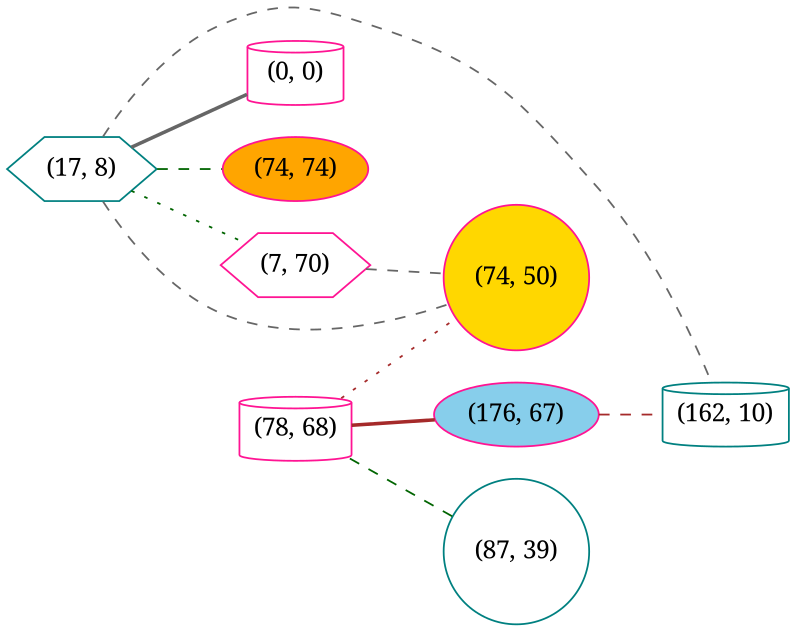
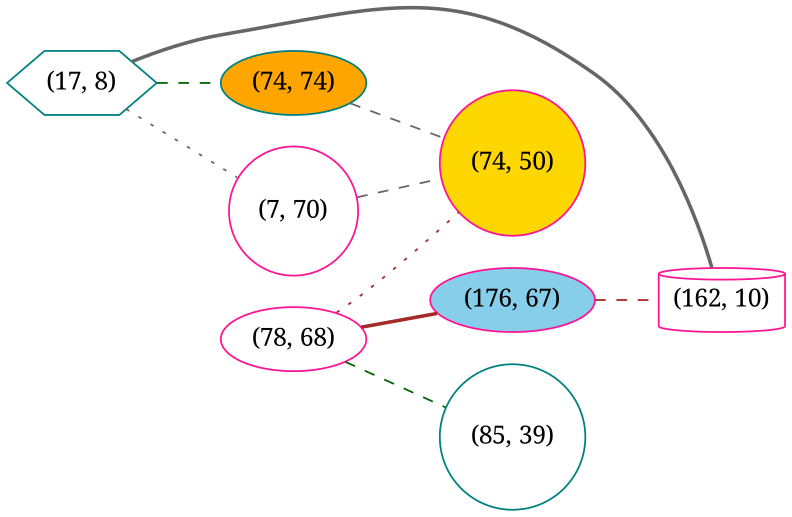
  graph {
    fontname="Noto Serif"
    rankdir=LR
    node [color=deeppink fillcolor=white fontname="Noto Serif" shape=ellipse style=filled]
    edge [color=gray40 fontname="Noto Serif" style=dashed weight=1]
    "(17, 8)" [color=teal shape=hexagon]
-   "(0, 0)" [shape=cylinder]
-   "(74, 74)" [fillcolor=orange]
-   "(7, 70)" [shape=hexagon]
-   "(162, 10)" [color=teal shape=cylinder]
+   "(74, 74)" [color=teal fillcolor=orange]
+   "(7, 70)" [shape=circle]
+   "(162, 10)" [shape=cylinder]
    n6 [fillcolor=gold label="(74, 50)" shape=circle]
-   "(78, 68)" [shape=cylinder]
+   "(78, 68)"
    "(176, 67)" [fillcolor=skyblue]
-   "(87, 39)" [color=teal shape=circle]
-   "(17, 8)" -- "(0, 0)" [style=bold weight=4]
+   "(87, 39)" [color=teal shape=circle label="(85, 39)"]
    "(17, 8)" -- "(74, 74)" [color=darkgreen weight=3]
-   "(17, 8)" -- "(7, 70)" [color=darkgreen style=dotted weight=3]
-   "(17, 8)" -- "(162, 10)"
-   "(17, 8)" -- n6
+   "(17, 8)" -- "(7, 70)" [style=dotted weight=3]
+   "(17, 8)" -- "(162, 10)" [style=bold]
+   "(74, 74)" -- n6
    "(7, 70)" -- n6
    "(78, 68)" -- n6 [color=brown style=dotted]
    "(78, 68)" -- "(176, 67)" [color=brown style=bold]
    "(78, 68)" -- "(87, 39)" [color=darkgreen]
    "(176, 67)" -- "(162, 10)" [color=brown weight=3]
  }
